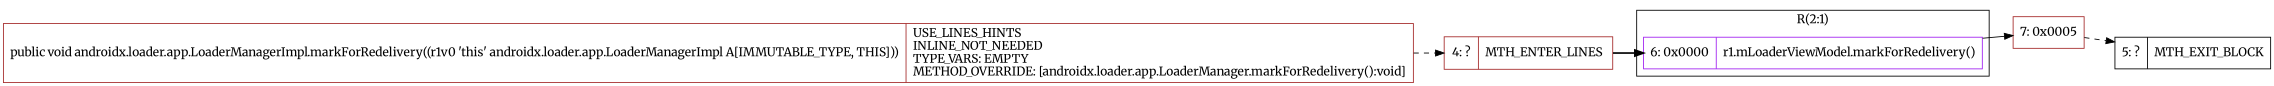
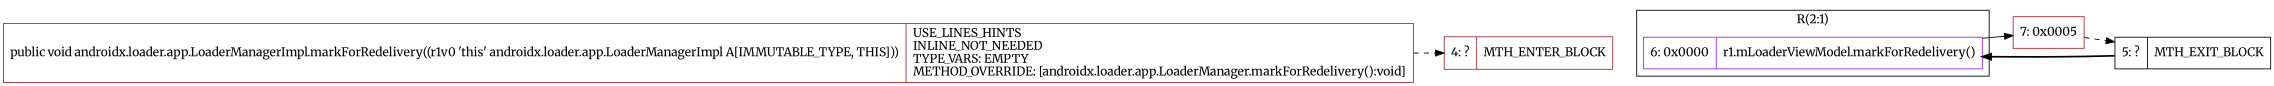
  digraph {
    fontname=Merriweather
    rankdir=LR
    node [color=brown fontname=Merriweather shape=record]
    edge [fontname=Merriweather style=dashed]
    n1 [color=purple label="{6\:\ 0x0000|r1.mLoaderViewModel.markForRedelivery()\l}"]
    n2 [label="{7\:\ 0x0005}"]
    n3 [color=black label="{5\:\ ?|MTH_EXIT_BLOCK\l}"]
-   n4 [label="{4\:\ ?|MTH_ENTER_LINES\l}"]
+   n4 [label="{4\:\ ?|MTH_ENTER_BLOCK\l}"]
    n5 [label="{public void androidx.loader.app.LoaderManagerImpl.markForRedelivery((r1v0 'this' androidx.loader.app.LoaderManagerImpl A[IMMUTABLE_TYPE, THIS]))  | USE_LINES_HINTS\lINLINE_NOT_NEEDED\lTYPE_VARS: EMPTY\lMETHOD_OVERRIDE: [androidx.loader.app.LoaderManager.markForRedelivery():void]\l}"]
    subgraph cluster_1 {
      label="R(2:1)"
      n1
    }
    n1 -> n2 [style=solid]
    n2 -> n3
-   n4 -> n1 [style=bold]
+   n3 -> n1 [style=bold]
    n5 -> n4
  }
